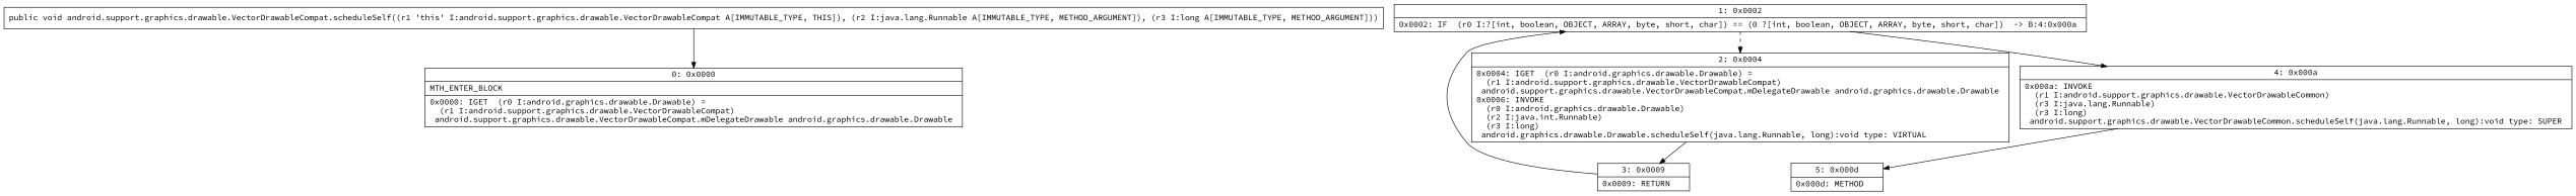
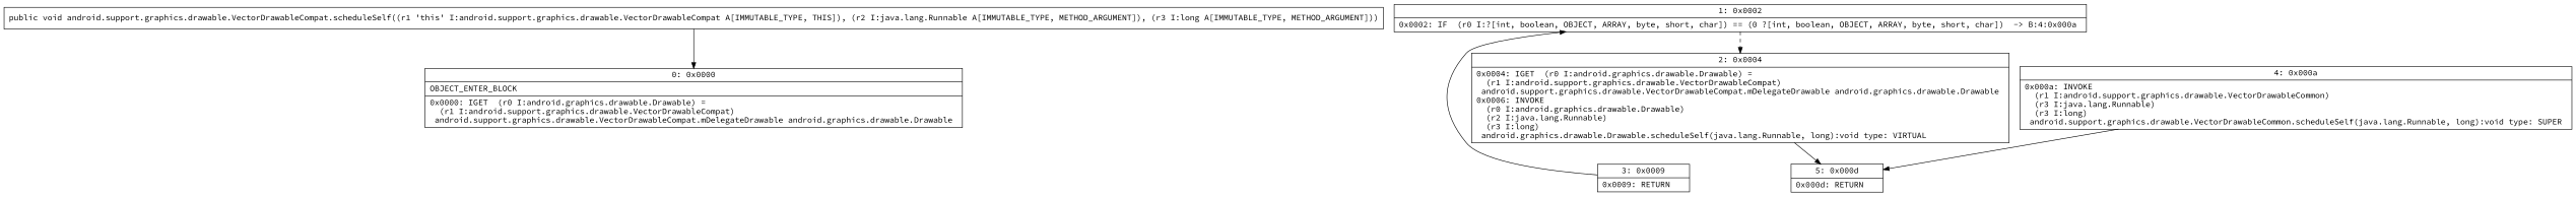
  digraph {
    fontname="Source Code Pro"
    node [fontname="Source Code Pro" shape=record]
    edge [fontname="Source Code Pro"]
-   n1 [label="{0\:\ 0x0000|MTH_ENTER_BLOCK\l|0x0000: IGET  (r0 I:android.graphics.drawable.Drawable) = \l  (r1 I:android.support.graphics.drawable.VectorDrawableCompat)\l android.support.graphics.drawable.VectorDrawableCompat.mDelegateDrawable android.graphics.drawable.Drawable \l}"]
+   n1 [label="{0\:\ 0x0000|OBJECT_ENTER_BLOCK\l|0x0000: IGET  (r0 I:android.graphics.drawable.Drawable) = \l  (r1 I:android.support.graphics.drawable.VectorDrawableCompat)\l android.support.graphics.drawable.VectorDrawableCompat.mDelegateDrawable android.graphics.drawable.Drawable \l}"]
    n2 [label="{1\:\ 0x0002|0x0002: IF  (r0 I:?[int, boolean, OBJECT, ARRAY, byte, short, char]) == (0 ?[int, boolean, OBJECT, ARRAY, byte, short, char])  \-\> B:4:0x000a \l}"]
-   n3 [label="{2\:\ 0x0004|0x0004: IGET  (r0 I:android.graphics.drawable.Drawable) = \l  (r1 I:android.support.graphics.drawable.VectorDrawableCompat)\l android.support.graphics.drawable.VectorDrawableCompat.mDelegateDrawable android.graphics.drawable.Drawable \l0x0006: INVOKE  \l  (r0 I:android.graphics.drawable.Drawable)\l  (r2 I:java.int.Runnable)\l  (r3 I:long)\l android.graphics.drawable.Drawable.scheduleSelf(java.lang.Runnable, long):void type: VIRTUAL \l}"]
+   n3 [label="{2\:\ 0x0004|0x0004: IGET  (r0 I:android.graphics.drawable.Drawable) = \l  (r1 I:android.support.graphics.drawable.VectorDrawableCompat)\l android.support.graphics.drawable.VectorDrawableCompat.mDelegateDrawable android.graphics.drawable.Drawable \l0x0006: INVOKE  \l  (r0 I:android.graphics.drawable.Drawable)\l  (r2 I:java.lang.Runnable)\l  (r3 I:long)\l android.graphics.drawable.Drawable.scheduleSelf(java.lang.Runnable, long):void type: VIRTUAL \l}"]
    n4 [label="{4\:\ 0x000a|0x000a: INVOKE  \l  (r1 I:android.support.graphics.drawable.VectorDrawableCommon)\l  (r3 I:java.lang.Runnable)\l  (r3 I:long)\l android.support.graphics.drawable.VectorDrawableCommon.scheduleSelf(java.lang.Runnable, long):void type: SUPER \l}"]
    n5 [label="{3\:\ 0x0009|0x0009: RETURN   \l}"]
-   n6 [label="{5\:\ 0x000d|0x000d: METHOD   \l}"]
+   n6 [label="{5\:\ 0x000d|0x000d: RETURN   \l}"]
    n7 [label="{public void android.support.graphics.drawable.VectorDrawableCompat.scheduleSelf((r1 'this' I:android.support.graphics.drawable.VectorDrawableCompat A[IMMUTABLE_TYPE, THIS]), (r2 I:java.lang.Runnable A[IMMUTABLE_TYPE, METHOD_ARGUMENT]), (r3 I:long A[IMMUTABLE_TYPE, METHOD_ARGUMENT])) }"]
    n2 -> n3 [style=dashed]
-   n2 -> n4
-   n3 -> n5
+   n3 -> n6
    n4 -> n6
    n5 -> n2
    n7 -> n1
  }
